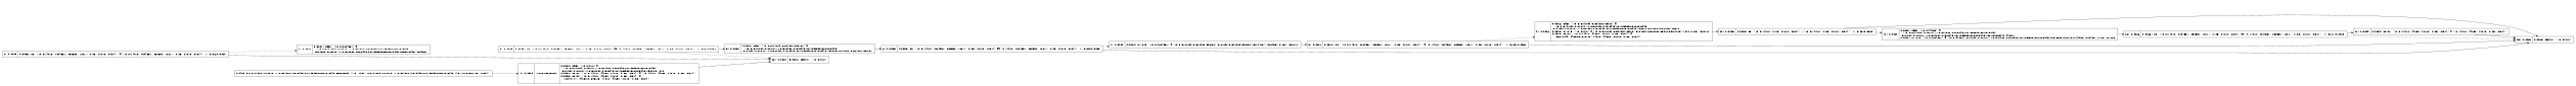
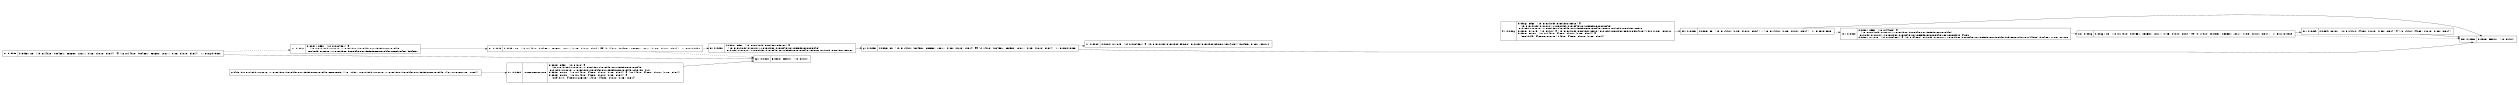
  digraph {
    fontname="DejaVu Sans Mono"
    rankdir=LR
    node [fontname="DejaVu Sans Mono" shape=record]
    edge [fontname="DejaVu Sans Mono"]
-   n1 [label="{0\:\ 0x0000|MTH_ENTER_BLOCK\l|0x0000: IGET  (r0 I:int) = \l  (r3 I:android.support.v4.graphics.drawable.RoundedBitmapDrawable)\l android.support.v4.graphics.drawable.RoundedBitmapDrawable.mGravity int \l0x0002: CONST  (r1 I:?[int, float, short, byte, char]) = (\-3 ?[int, float, short, byte, char]) \l0x0003: CONST  (r2 I:?[int, float, short, byte, char]) = \l  (119(0x77, float:1.67E\-43) ?[int, float, short, byte, char])\l \l}"]
+   n1 [label="{0\:\ 0x0000|MTH_ENTER_STATIC\l|0x0000: IGET  (r0 I:int) = \l  (r3 I:android.support.v4.graphics.drawable.RoundedBitmapDrawable)\l android.support.v4.graphics.drawable.RoundedBitmapDrawable.mGravity int \l0x0002: CONST  (r1 I:?[int, float, short, byte, char]) = (\-3 ?[int, float, short, byte, char]) \l0x0003: CONST  (r2 I:?[int, float, short, byte, char]) = \l  (119(0x77, float:1.67E\-43) ?[int, float, short, byte, char])\l \l}"]
    n2 [label="{16\:\ 0x002b|5x002b: RETURN  (r1 I:int) \l}"]
    n3 [label="{1\:\ 0x0005|0x0005: IF  (r0 I:?[int, boolean, OBJECT, ARRAY, byte, short, char]) != (r2 I:?[int, boolean, OBJECT, ARRAY, byte, short, char])  \-\> B:16:0x002b \l}"]
    n4 [label="{2\:\ 0x0007|0x0007: IGET  (r0 I:boolean) = \l  (r3 I:android.support.v4.graphics.drawable.RoundedBitmapDrawable)\l android.support.v4.graphics.drawable.RoundedBitmapDrawable.mIsCircular boolean \l}"]
    n5 [label="{3\:\ 0x0009|0x0009: IF  (r0 I:?[int, boolean, OBJECT, ARRAY, byte, short, char]) == (0 ?[int, boolean, OBJECT, ARRAY, byte, short, char])  \-\> B:5:0x000c \l}"]
    n6 [label="{5\:\ 0x000c|0x000c: IGET  (r0 I:android.graphics.Bitmap) = \l  (r3 I:android.support.v4.graphics.drawable.RoundedBitmapDrawable)\l android.support.v4.graphics.drawable.RoundedBitmapDrawable.mBitmap android.graphics.Bitmap \l}"]
    n7 [label="{6\:\ 0x000e|0x000e: IF  (r0 I:?[int, boolean, OBJECT, ARRAY, byte, short, char]) == (0 ?[int, boolean, OBJECT, ARRAY, byte, short, char])  \-\> B:15:0x002a \l}"]
    n8 [label="{7\:\ 0x0010|0x0010: INVOKE  (r0 I:boolean) = (r0 I:android.graphics.Bitmap) android.graphics.Bitmap.hasAlpha():boolean type: VIRTUAL \l}"]
    n9 [label="{15\:\ 0x002a|0x002a: RETURN  (r1 I:int) \l}"]
-   n10 [label="{8\:\ 0x0014|0x0014: IF  (r0 I:?[int, boolean, OBJECT, ARRAY, byte, short, char]) != (0 ?[int, boolean, OBJECT, ARRAY, byte, short, char])  \-\> B:15:0x002a \l}"]
    n11 [label="{9\:\ 0x0016|0x0016: IGET  (r0 I:android.graphics.Paint) = \l  (r3 I:android.support.v4.graphics.drawable.RoundedBitmapDrawable)\l android.support.v4.graphics.drawable.RoundedBitmapDrawable.mPaint android.graphics.Paint \l0x0018: INVOKE  (r0 I:int) = (r0 I:android.graphics.Paint) android.graphics.Paint.getAlpha():int type: VIRTUAL \l0x001c: CONST  (r2 I:?[int, float, short, byte, char]) = \l  (255(0xff, float:3.57E\-43) ?[int, float, short, byte, char])\l \l}"]
    n12 [label="{10\:\ 0x001e|0x001e: IF  (r0 I:?[int, byte, short, char]) \< (r2 I:?[int, byte, short, char])  \-\> B:15:0x002a \l}"]
    n13 [label="{11\:\ 0x0020|0x0020: IGET  (r2 I:float) = \l  (r3 I:android.support.v4.graphics.drawable.RoundedBitmapDrawable)\l android.support.v4.graphics.drawable.RoundedBitmapDrawable.mCornerRadius float \l0x0022: INVOKE  (r0 I:boolean) = (r0 I:float) android.support.v4.graphics.drawable.RoundedBitmapDrawable.isGreaterThanZero(float):boolean type: STATIC \l}"]
    n14 [label="{12\:\ 0x0026|0x0026: IF  (r0 I:?[int, boolean, OBJECT, ARRAY, byte, short, char]) == (0 ?[int, boolean, OBJECT, ARRAY, byte, short, char])  \-\> B:14:0x0029 \l}"]
    n15 [label="{14\:\ 0x0029|0x0029: CONST  (r1 I:?[int, float, short, byte, char]) = (\-1 ?[int, float, short, byte, char]) \l}"]
    n16 [label="{public int android.support.v4.graphics.drawable.RoundedBitmapDrawable.getOpacity((r3 'this' I:android.support.v4.graphics.drawable.RoundedBitmapDrawable A[IMMUTABLE_TYPE, THIS])) }"]
    n1 -> n2
    n3 -> n2
    n3 -> n4 [style=dashed]
+   n4 -> n5
    n5 -> n2 [style=dashed]
    n5 -> n6
    n6 -> n7
    n7 -> n8 [style=dashed]
    n7 -> n9
-   n8 -> n10
-   n10 -> n9
-   n10 -> n11 [style=dashed]
    n11 -> n12
    n12 -> n9
    n12 -> n13 [style=dashed]
    n13 -> n14
    n14 -> n9 [style=dashed]
    n14 -> n15
    n15 -> n9
    n16 -> n1
  }
